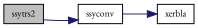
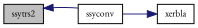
  digraph {
    fontname="EB Garamond"
    rankdir=LR
    node [color=black fillcolor=white fontname="EB Garamond" fontsize=10 shape=record style=filled]
    edge [color=midnightblue fontname="EB Garamond" fontsize=10 labelfontname=Helvetica labelfontsize=10 style=solid]
    n1 [fillcolor=grey75 fontcolor=black height=0.2 label=ssytrs2 width=0.4]
    n2 [height=0.2 label=ssyconv width=0.4]
    n3 [height=0.2 label=xerbla width=0.4]
-   n1 -> n2
+   n2 -> n1
    n2 -> n3
  }
